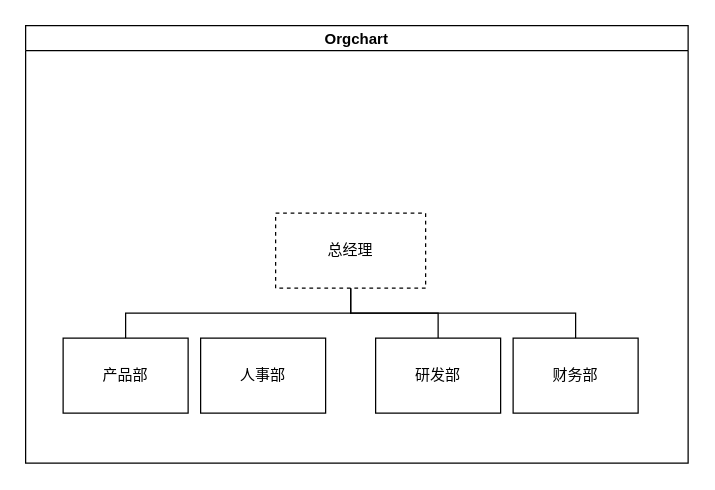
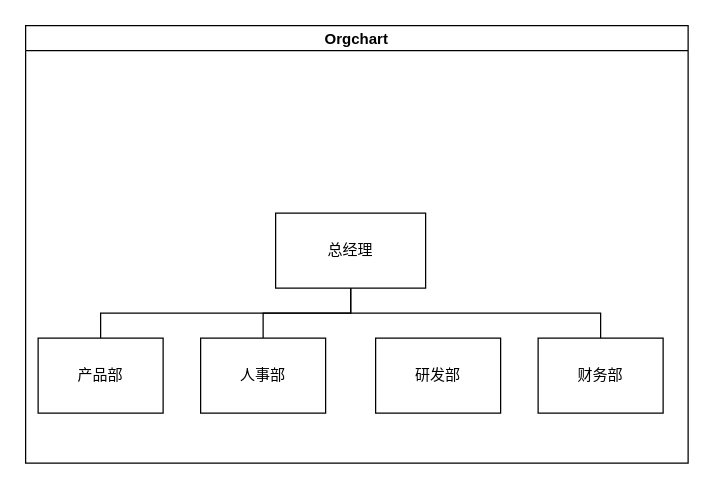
  <mxCell id="0" />
  <mxCell id="1" parent="0" />
  <mxCell id="2" value="Orgchart" style="swimlane;startSize=20;horizontal=1;containerType=tree;newEdgeStyle={&quot;edgeStyle&quot;:&quot;elbowEdgeStyle&quot;,&quot;startArrow&quot;:&quot;none&quot;,&quot;endArrow&quot;:&quot;none&quot;};" vertex="1" parent="1"><mxGeometry x="20" y="20" width="530" height="350" as="geometry" /></mxCell>
- <mxCell id="4" value="" style="edgeStyle=elbowEdgeStyle;elbow=vertical;sourcePerimeterSpacing=0;targetPerimeterSpacing=0;startArrow=none;endArrow=none;rounded=0;curved=0;" edge="1" parent="2" source="5" target="7"><mxGeometry relative="1" as="geometry" /></mxCell>
- <mxCell id="5" value="总经理" style="whiteSpace=wrap;html=1;align=center;treeFolding=1;treeMoving=1;newEdgeStyle={&quot;edgeStyle&quot;:&quot;elbowEdgeStyle&quot;,&quot;startArrow&quot;:&quot;none&quot;,&quot;endArrow&quot;:&quot;none&quot;};dashed=1;" vertex="1" parent="2"><mxGeometry x="200" y="150" width="120" height="60" as="geometry" /></mxCell>
+ <mxCell id="3" value="" style="edgeStyle=elbowEdgeStyle;elbow=vertical;sourcePerimeterSpacing=0;targetPerimeterSpacing=0;startArrow=none;endArrow=none;rounded=0;curved=0;" edge="1" parent="2" source="5" target="6"><mxGeometry relative="1" as="geometry" /></mxCell>
+ <mxCell id="5" value="总经理" style="whiteSpace=wrap;html=1;align=center;treeFolding=1;treeMoving=1;newEdgeStyle={&quot;edgeStyle&quot;:&quot;elbowEdgeStyle&quot;,&quot;startArrow&quot;:&quot;none&quot;,&quot;endArrow&quot;:&quot;none&quot;};" vertex="1" parent="2"><mxGeometry x="200" y="150" width="120" height="60" as="geometry" /></mxCell>
  <mxCell id="6" value="人事部" style="whiteSpace=wrap;html=1;align=center;verticalAlign=middle;treeFolding=1;treeMoving=1;newEdgeStyle={&quot;edgeStyle&quot;:&quot;elbowEdgeStyle&quot;,&quot;startArrow&quot;:&quot;none&quot;,&quot;endArrow&quot;:&quot;none&quot;};" vertex="1" parent="2"><mxGeometry x="140" y="250" width="100" height="60" as="geometry" /></mxCell>
  <mxCell id="7" value="研发部" style="whiteSpace=wrap;html=1;align=center;verticalAlign=middle;treeFolding=1;treeMoving=1;newEdgeStyle={&quot;edgeStyle&quot;:&quot;elbowEdgeStyle&quot;,&quot;startArrow&quot;:&quot;none&quot;,&quot;endArrow&quot;:&quot;none&quot;};" vertex="1" parent="2"><mxGeometry x="280" y="250" width="100" height="60" as="geometry" /></mxCell>
  <mxCell id="8" value="" style="edgeStyle=elbowEdgeStyle;elbow=vertical;sourcePerimeterSpacing=0;targetPerimeterSpacing=0;startArrow=none;endArrow=none;rounded=0;curved=0;" edge="1" target="9" source="5" parent="2"><mxGeometry relative="1" as="geometry"><mxPoint x="550" y="510" as="sourcePoint" /></mxGeometry></mxCell>
- <mxCell id="9" value="产品部" style="whiteSpace=wrap;html=1;align=center;verticalAlign=middle;treeFolding=1;treeMoving=1;newEdgeStyle={&quot;edgeStyle&quot;:&quot;elbowEdgeStyle&quot;,&quot;startArrow&quot;:&quot;none&quot;,&quot;endArrow&quot;:&quot;none&quot;};" vertex="1" parent="2"><mxGeometry x="30" y="250" width="100" height="60" as="geometry" /></mxCell>
+ <mxCell id="9" value="产品部" style="whiteSpace=wrap;html=1;align=center;verticalAlign=middle;treeFolding=1;treeMoving=1;newEdgeStyle={&quot;edgeStyle&quot;:&quot;elbowEdgeStyle&quot;,&quot;startArrow&quot;:&quot;none&quot;,&quot;endArrow&quot;:&quot;none&quot;};" vertex="1" parent="2"><mxGeometry x="10" y="250" width="100" height="60" as="geometry" /></mxCell>
  <mxCell id="10" value="" style="edgeStyle=elbowEdgeStyle;elbow=vertical;sourcePerimeterSpacing=0;targetPerimeterSpacing=0;startArrow=none;endArrow=none;rounded=0;curved=0;" edge="1" target="11" source="5" parent="2"><mxGeometry relative="1" as="geometry"><mxPoint x="550" y="510" as="sourcePoint" /></mxGeometry></mxCell>
- <mxCell id="11" value="财务部" style="whiteSpace=wrap;html=1;align=center;verticalAlign=middle;treeFolding=1;treeMoving=1;newEdgeStyle={&quot;edgeStyle&quot;:&quot;elbowEdgeStyle&quot;,&quot;startArrow&quot;:&quot;none&quot;,&quot;endArrow&quot;:&quot;none&quot;};" vertex="1" parent="2"><mxGeometry x="390" y="250" width="100" height="60" as="geometry" /></mxCell>
+ <mxCell id="11" value="财务部" style="whiteSpace=wrap;html=1;align=center;verticalAlign=middle;treeFolding=1;treeMoving=1;newEdgeStyle={&quot;edgeStyle&quot;:&quot;elbowEdgeStyle&quot;,&quot;startArrow&quot;:&quot;none&quot;,&quot;endArrow&quot;:&quot;none&quot;};" vertex="1" parent="2"><mxGeometry x="410" y="250" width="100" height="60" as="geometry" /></mxCell>
